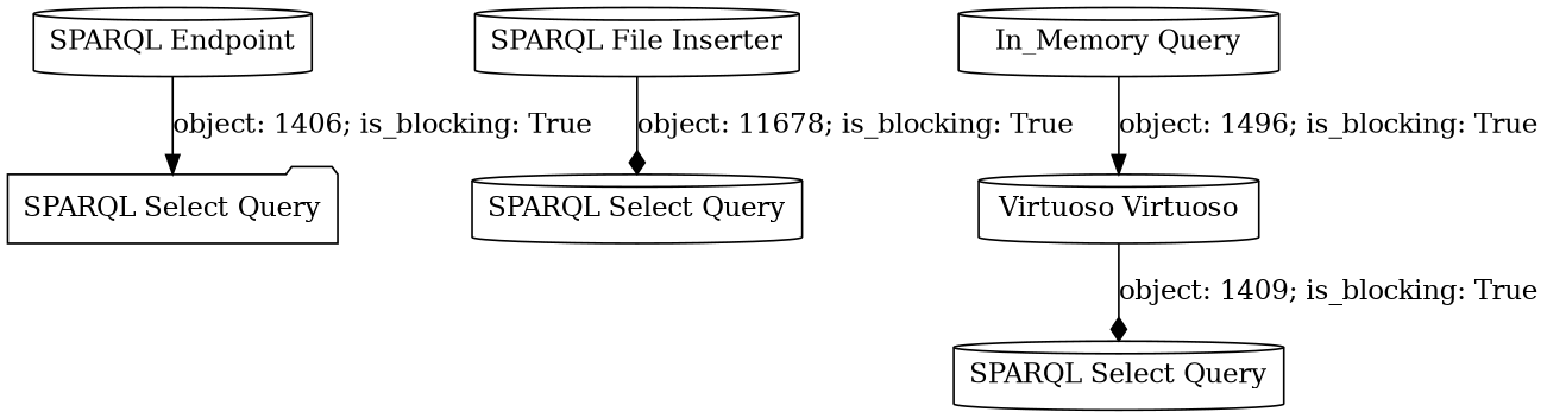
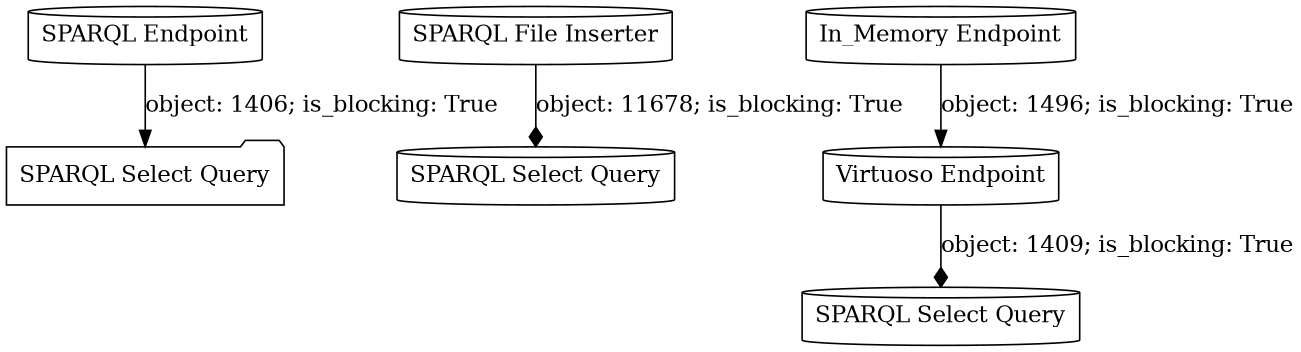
  digraph {
    rankdir=TB
    node [shape=cylinder]
    edge [arrowhead=normal]
    n1 [label="SPARQL Endpoint"]
    n2 [label="SPARQL Select Query" shape=folder]
    n3 [label="SPARQL Select Query"]
    n4 [label="SPARQL Select Query"]
    n5 [label="SPARQL File Inserter"]
-   n6 [label="Virtuoso Virtuoso"]
-   n7 [label="In_Memory Query"]
+   n6 [label="Virtuoso Endpoint"]
+   n7 [label="In_Memory Endpoint"]
    n1 -> n2 [label="object: 1406; is_blocking: True"]
    n5 -> n3 [arrowhead=diamond label="object: 11678; is_blocking: True"]
    n6 -> n4 [arrowhead=diamond label="object: 1409; is_blocking: True"]
    n7 -> n6 [label="object: 1496; is_blocking: True"]
  }
